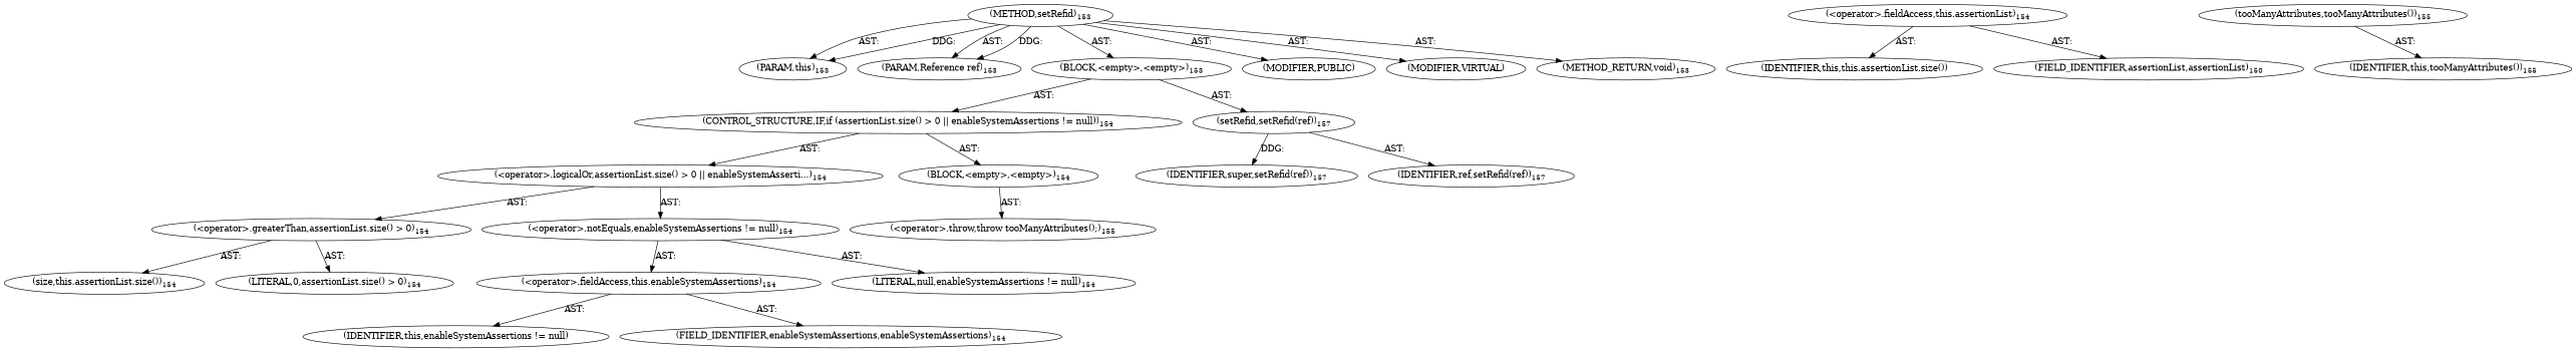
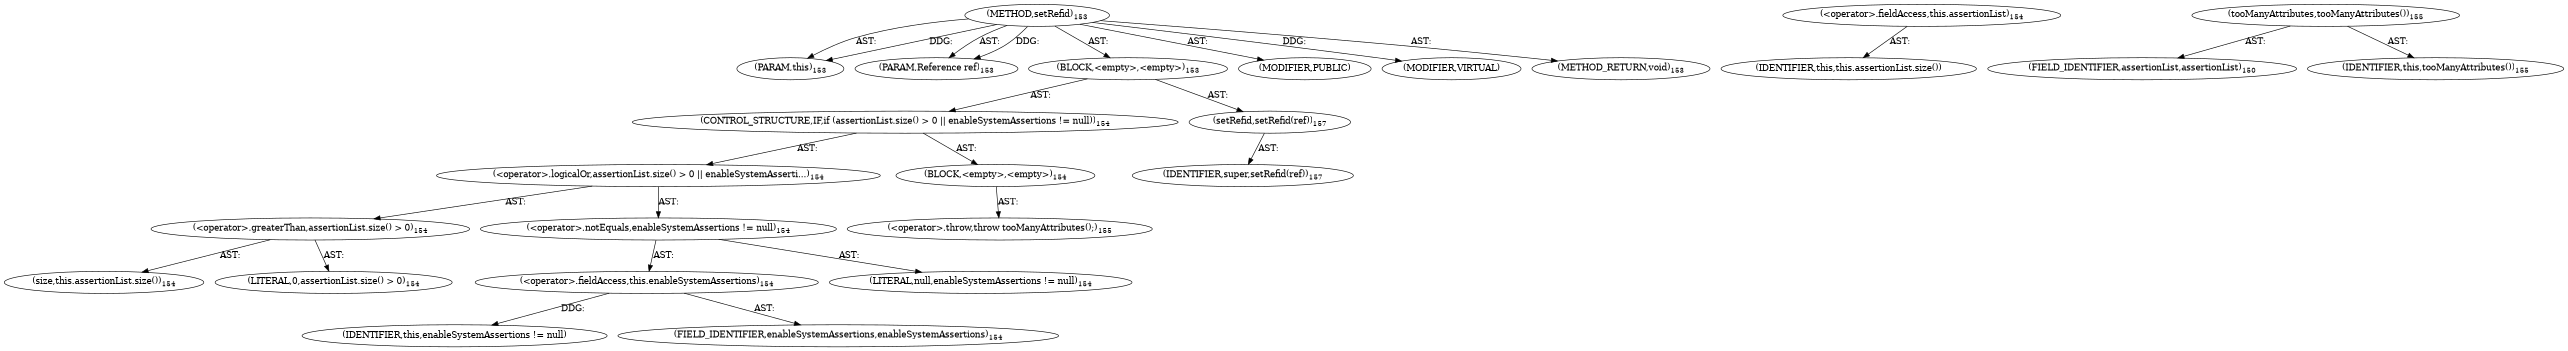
  digraph {
    n1 [label=<(METHOD,setRefid)<SUB>153</SUB>>]
    n2 [label=<(PARAM,this)<SUB>153</SUB>>]
    n3 [label=<(PARAM,Reference ref)<SUB>153</SUB>>]
    n4 [label=<(BLOCK,&lt;empty&gt;,&lt;empty&gt;)<SUB>153</SUB>>]
    n5 [label=<(MODIFIER,PUBLIC)>]
    n6 [label=<(MODIFIER,VIRTUAL)>]
    n7 [label=<(METHOD_RETURN,void)<SUB>153</SUB>>]
    n8 [label=<(CONTROL_STRUCTURE,IF,if (assertionList.size() &gt; 0 || enableSystemAssertions != null))<SUB>154</SUB>>]
    n9 [label=<(setRefid,setRefid(ref))<SUB>157</SUB>>]
    n10 [label=<(&lt;operator&gt;.logicalOr,assertionList.size() &gt; 0 || enableSystemAsserti...)<SUB>154</SUB>>]
    n11 [label=<(BLOCK,&lt;empty&gt;,&lt;empty&gt;)<SUB>154</SUB>>]
    n12 [label=<(IDENTIFIER,super,setRefid(ref))<SUB>157</SUB>>]
-   n13 [label=<(IDENTIFIER,ref,setRefid(ref))<SUB>157</SUB>>]
    n14 [label=<(&lt;operator&gt;.greaterThan,assertionList.size() &gt; 0)<SUB>154</SUB>>]
    n15 [label=<(&lt;operator&gt;.notEquals,enableSystemAssertions != null)<SUB>154</SUB>>]
    n16 [label=<(&lt;operator&gt;.throw,throw tooManyAttributes();)<SUB>155</SUB>>]
    n17 [label=<(size,this.assertionList.size())<SUB>154</SUB>>]
    n18 [label=<(LITERAL,0,assertionList.size() &gt; 0)<SUB>154</SUB>>]
    n19 [label=<(&lt;operator&gt;.fieldAccess,this.enableSystemAssertions)<SUB>154</SUB>>]
    n20 [label=<(LITERAL,null,enableSystemAssertions != null)<SUB>154</SUB>>]
    n21 [label=<(&lt;operator&gt;.fieldAccess,this.assertionList)<SUB>154</SUB>>]
    n22 [label=<(IDENTIFIER,this,this.assertionList.size())>]
    n23 [label=<(FIELD_IDENTIFIER,assertionList,assertionList)<SUB>150</SUB>>]
    n24 [label=<(IDENTIFIER,this,enableSystemAssertions != null)>]
    n25 [label=<(FIELD_IDENTIFIER,enableSystemAssertions,enableSystemAssertions)<SUB>154</SUB>>]
    n26 [label=<(tooManyAttributes,tooManyAttributes())<SUB>155</SUB>>]
    n27 [label=<(IDENTIFIER,this,tooManyAttributes())<SUB>155</SUB>>]
    n1 -> n2 [label="AST: "]
    n1 -> n2 [label="DDG: "]
    n1 -> n3 [label="AST: "]
    n1 -> n3 [label="DDG: "]
    n1 -> n4 [label="AST: "]
    n1 -> n5 [label="AST: "]
-   n1 -> n6 [label="AST: "]
+   n1 -> n6 [label="DDG: "]
    n1 -> n7 [label="AST: "]
    n4 -> n8 [label="AST: "]
    n4 -> n9 [label="AST: "]
    n8 -> n10 [label="AST: "]
    n8 -> n11 [label="AST: "]
-   n9 -> n12 [label="DDG: "]
-   n9 -> n13 [label="AST: "]
+   n9 -> n12 [label="AST: "]
    n10 -> n14 [label="AST: "]
    n10 -> n15 [label="AST: "]
    n11 -> n16 [label="AST: "]
    n14 -> n17 [label="AST: "]
    n14 -> n18 [label="AST: "]
    n15 -> n19 [label="AST: "]
    n15 -> n20 [label="AST: "]
-   n19 -> n24 [label="AST: "]
+   n19 -> n24 [label="DDG: "]
    n19 -> n25 [label="AST: "]
    n21 -> n22 [label="AST: "]
-   n21 -> n23 [label="AST: "]
+   n26 -> n23 [label="AST: "]
    n26 -> n27 [label="AST: "]
  }
